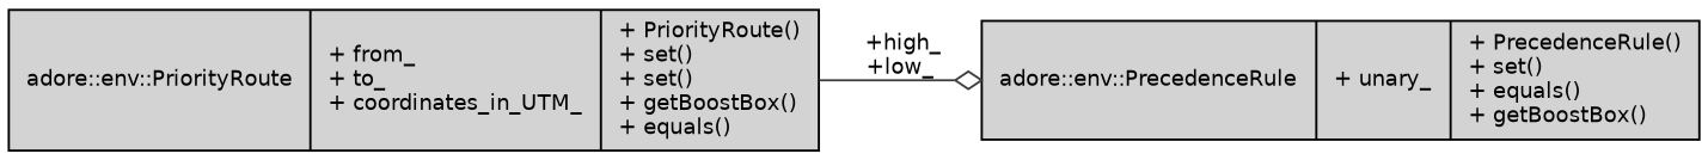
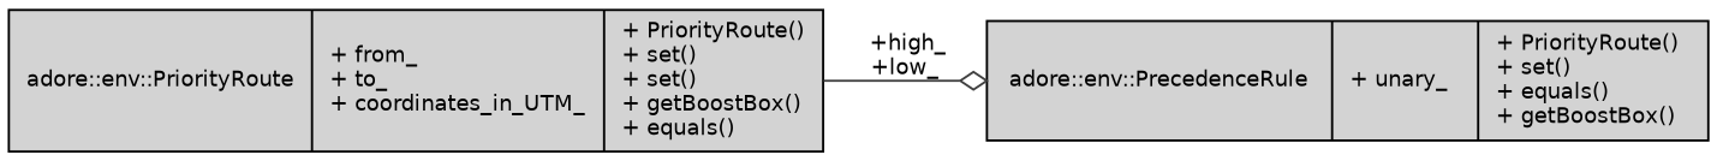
  digraph {
    rankdir=LR
    node [color=black fillcolor=lightgrey fontname=Helvetica fontsize=10 shape=record style=filled]
-   n1 [fontcolor=black height=0.2 label="{adore::env::PrecedenceRule\n|+ unary_\l|+ PrecedenceRule()\l+ set()\l+ equals()\l+ getBoostBox()\l}" width=0.4]
+   n1 [fontcolor=black height=0.2 label="{adore::env::PrecedenceRule\n|+ unary_\l|+ PriorityRoute()\l+ set()\l+ equals()\l+ getBoostBox()\l}" width=0.4]
    n2 [height=0.2 label="{adore::env::PriorityRoute\n|+ from_\l+ to_\l+ coordinates_in_UTM_\l|+ PriorityRoute()\l+ set()\l+ set()\l+ getBoostBox()\l+ equals()\l}" width=0.4]
    n2 -> n1 [arrowhead=odiamond color=grey25 fontname=Helvetica fontsize=10 label=" +high_\n+low_" labelfontname=Helvetica labelfontsize=10 style=solid]
  }
